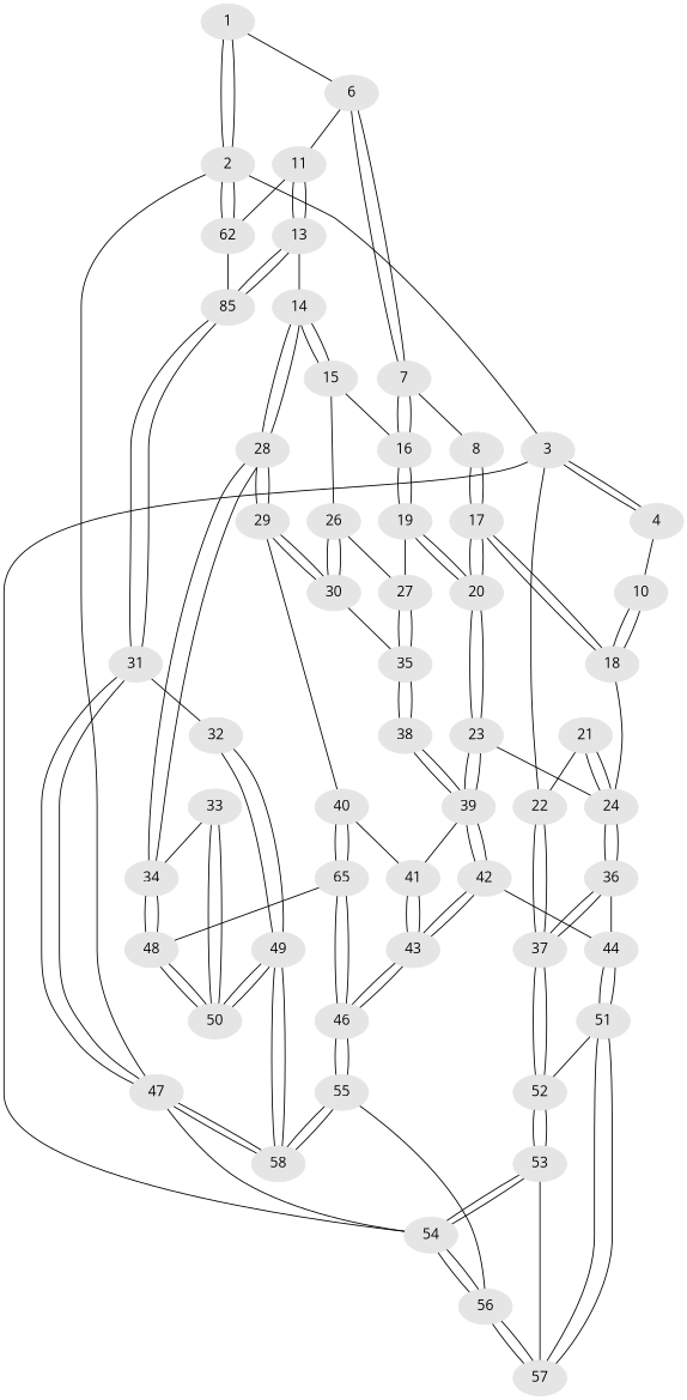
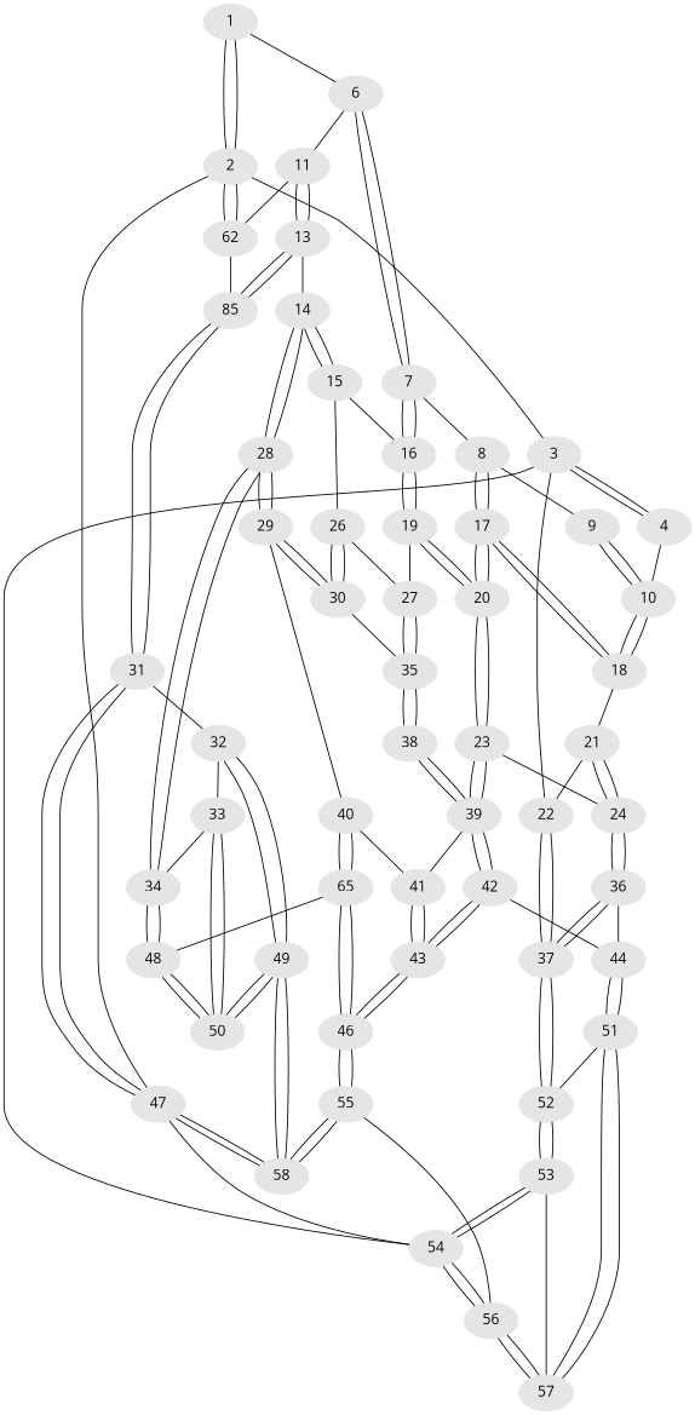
  graph {
    fontname="Open Sans"
    node [color=gray90 fontname="Open Sans" style=filled]
    edge [fontname="Open Sans"]
    1
    2
    6
    3
    n5 [label=62]
    47
    7
    11
    4
    22
    54
    n12 [label=85]
    58
    10
    37
    56
    18
+   9
    8
    16
    13
    17
    19
    20
    21
    14
    31
    15
    28
    26
    29
    34
    27
    30
    23
    24
    35
    39
    36
    52
    41
    42
    44
    32
    38
    40
    48
    n48 [label=65]
    33
    49
    50
    51
    53
    43
    46
    55
    57
    1 -- 2
    1 -- 2
    1 -- 6
    2 -- 3
    2 -- n5
    2 -- n5
    2 -- 47
    6 -- 7
    6 -- 7
    6 -- 11
    3 -- 4
    3 -- 4
    3 -- 22
    3 -- 54
    n5 -- n12
    47 -- 54
    47 -- 58
    47 -- 58
    7 -- 8
    7 -- 16
    7 -- 16
    11 -- n5
    11 -- 13
    11 -- 13
    4 -- 10
    22 -- 37
    22 -- 37
    54 -- 56
    54 -- 56
    n12 -- 31
    n12 -- 31
    10 -- 18
    10 -- 18
    37 -- 52
    37 -- 52
    56 -- 57
    56 -- 57
-   18 -- 24
+   18 -- 21
+   9 -- 10
+   9 -- 10
+   8 -- 9
    8 -- 17
    8 -- 17
    16 -- 19
    16 -- 19
    13 -- n12
    13 -- n12
    13 -- 14
    17 -- 18
    17 -- 18
    17 -- 20
    17 -- 20
    19 -- 20
    19 -- 20
    19 -- 27
    20 -- 23
    20 -- 23
    21 -- 22
    21 -- 24
    21 -- 24
    14 -- 15
    14 -- 15
    14 -- 28
    14 -- 28
    31 -- 47
    31 -- 47
    31 -- 32
    15 -- 16
    15 -- 26
    28 -- 29
    28 -- 29
    28 -- 34
    28 -- 34
    26 -- 27
    26 -- 30
    26 -- 30
    29 -- 30
    29 -- 30
    29 -- 40
    34 -- 48
    34 -- 48
    27 -- 35
    27 -- 35
    30 -- 35
    23 -- 24
    23 -- 39
    23 -- 39
    24 -- 36
    24 -- 36
    35 -- 38
    35 -- 38
    39 -- 41
    39 -- 42
    39 -- 42
    36 -- 37
    36 -- 37
    36 -- 44
    52 -- 53
    52 -- 53
    41 -- 43
    41 -- 43
    42 -- 44
    42 -- 43
    42 -- 43
    44 -- 51
    44 -- 51
+   32 -- 33
    32 -- 49
    32 -- 49
    38 -- 39
    38 -- 39
    40 -- 41
    40 -- n48
    40 -- n48
    48 -- 50
    48 -- 50
    n48 -- 48
    n48 -- 46
    n48 -- 46
    33 -- 34
    33 -- 50
    33 -- 50
    49 -- 58
    49 -- 58
    49 -- 50
    49 -- 50
    51 -- 52
    51 -- 57
    51 -- 57
    53 -- 54
    53 -- 54
    53 -- 57
    43 -- 46
    43 -- 46
    46 -- 55
    46 -- 55
    55 -- 58
    55 -- 58
    55 -- 56
  }
